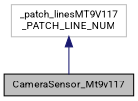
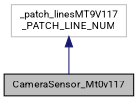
  digraph {
    fontname=Roboto
    node [fontname=Roboto fontsize=10 shape=record style=filled]
-   n1 [color=black fillcolor=grey75 fontcolor=black height=0.2 label=CameraSensor_Mt9v117 width=0.4]
+   n1 [color=black fillcolor=grey75 fontcolor=black height=0.2 label=CameraSensor_Mt0v117 width=0.4]
    n2 [color=grey75 fillcolor=white height=0.2 label="_patch_linesMT9V117\l_PATCH_LINE_NUM" width=0.4]
    n2 -> n1 [color=midnightblue dir=back fontname=Roboto fontsize=10 labelfontname=Helvetica labelfontsize=10 style=solid]
  }
